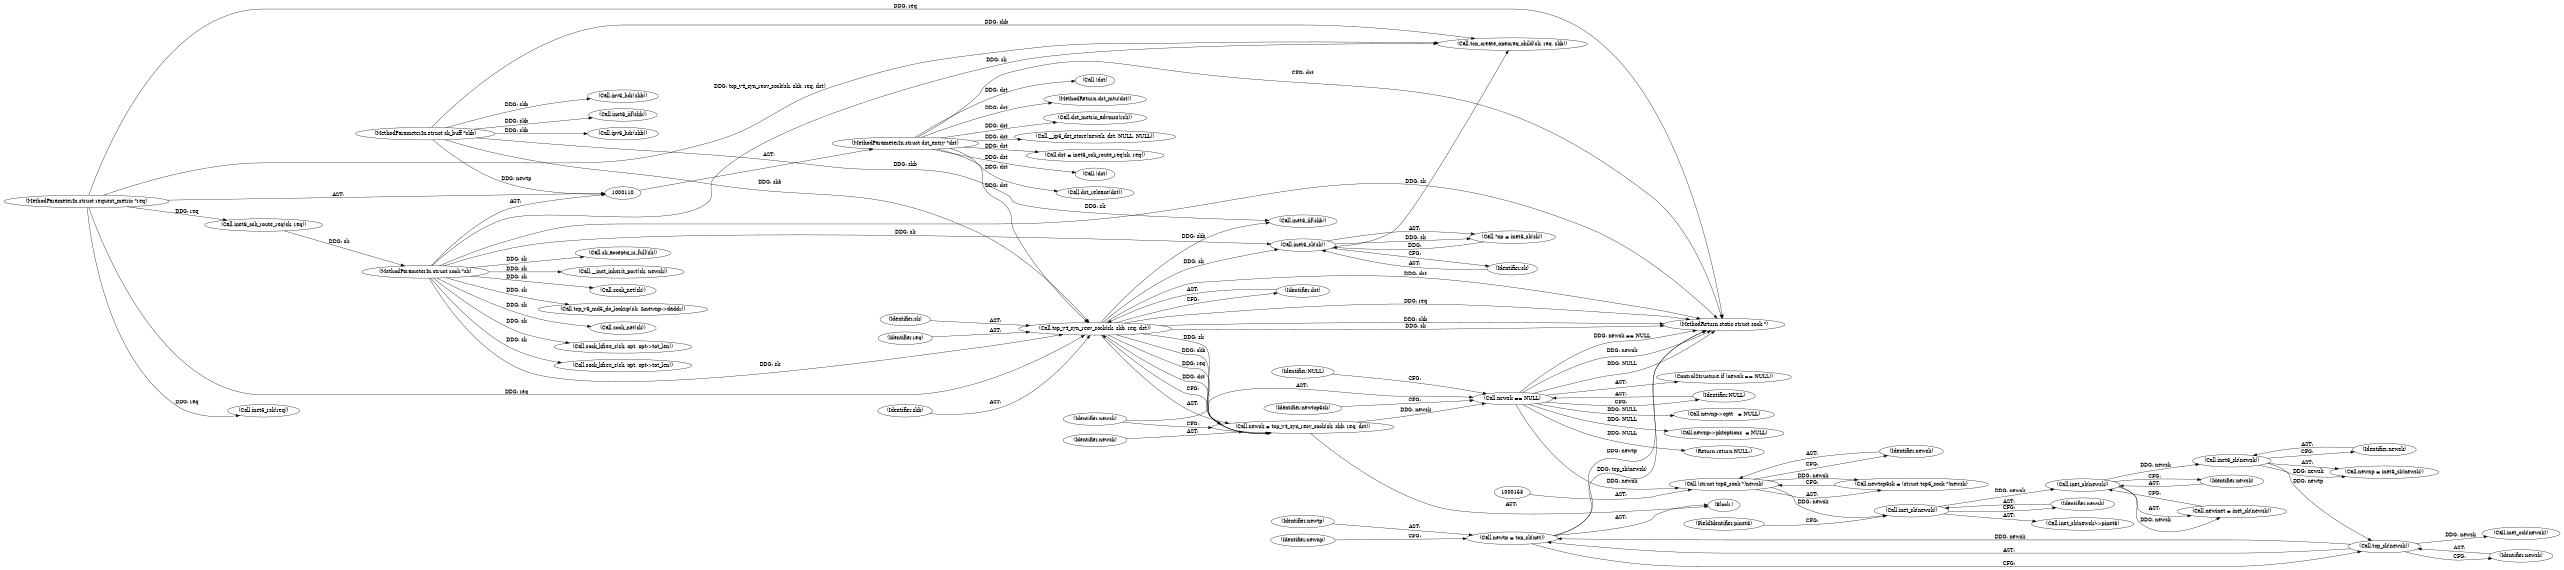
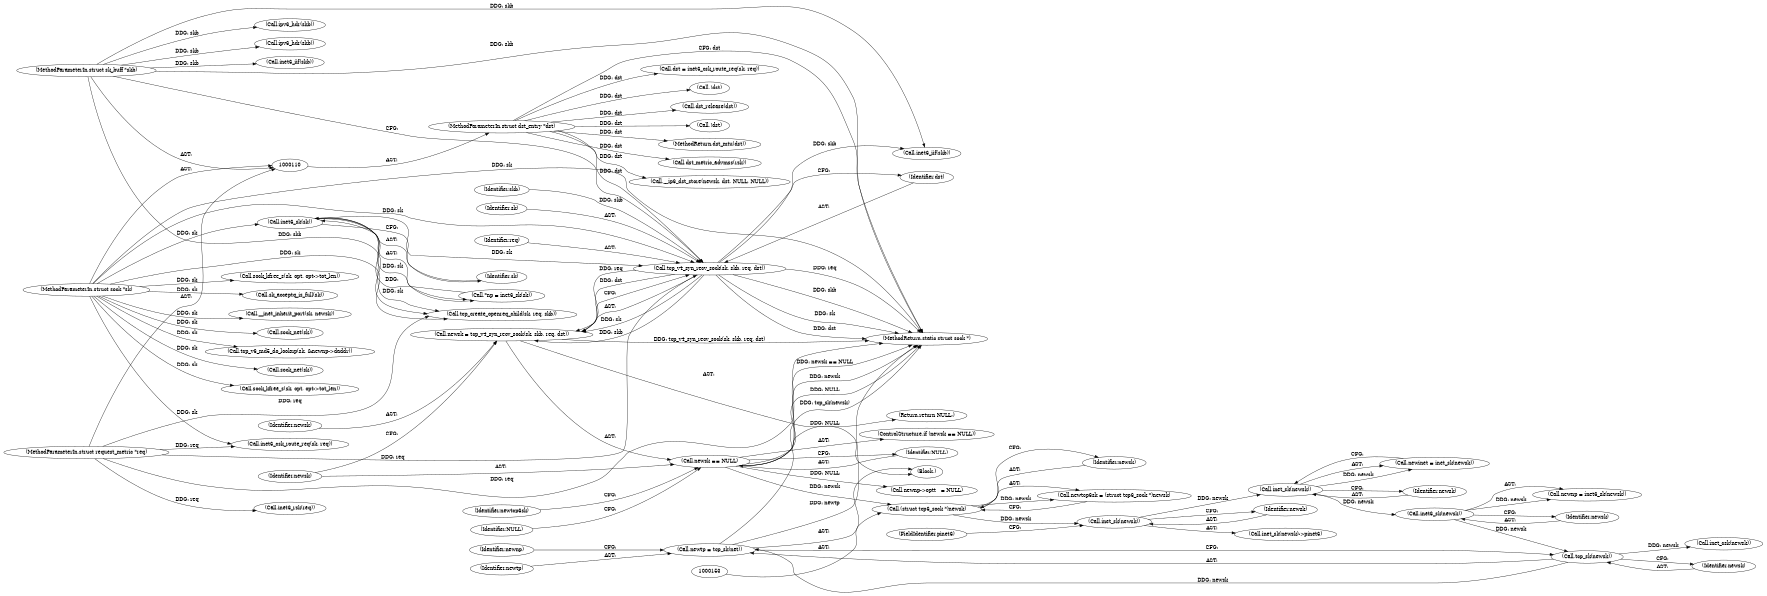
  digraph {
    rankdir=LR
    n1 [label="(Call,newtp = tcp_sk(net))"]
    n2 [label="(Call,tcp_sk(newsk))"]
    n3 [label="(MethodReturn,static struct sock *)"]
    n4 [label="(Block,)"]
    n5 [label="(Call,inet_csk(newsk))"]
    n6 [label="(Identifier,newsk)"]
    n7 [label="(Call,inet6_sk(newsk))"]
    n8 [label="(Call,newnp = inet6_sk(newsk))"]
    n9 [label="(Identifier,newsk)"]
    n10 [label="(Call,inet_sk(newsk))"]
    n11 [label="(Call,newinet = inet_sk(newsk))"]
    n12 [label="(Identifier,newsk)"]
    n13 [label="(Call,inet_sk(newsk))"]
    n14 [label="(Identifier,newsk)"]
    n15 [label="(Call,inet_sk(newsk)->pinet6)"]
    n16 [label="(Call,(struct tcp6_sock *)newsk)"]
    n17 [label="(Identifier,newsk)"]
    n18 [label="(Call,newtcp6sk = (struct tcp6_sock *)newsk)"]
    n19 [label="(Call,newsk == NULL)"]
    n20 [label="(Identifier,NULL)"]
-   n21 [label="(Call,newnp->pktoptions  = NULL)"]
    n22 [label="(ControlStructure,if (newsk == NULL))"]
    n23 [label="(Call,newnp->opt\t   = NULL)"]
    n24 [label="(Return,return NULL;)"]
    n25 [label="(Call,newsk = tcp_v4_syn_recv_sock(sk, skb, req, dst))"]
    n26 [label="(Call,tcp_v4_syn_recv_sock(sk, skb, req, dst))"]
    n27 [label="(Call,inet6_iif(skb))"]
    n28 [label="(Identifier,dst)"]
    n29 [label="(Call,inet6_sk(sk))"]
    n30 [label="(Call,*np = inet6_sk(sk))"]
    n31 [label="(Identifier,sk)"]
    n32 [label="(Call,tcp_create_openreq_child(sk, req, skb))"]
    n33 [label="(Call,sk_acceptq_is_full(sk))"]
    n34 [label="(MethodParameterIn,struct sock *sk)"]
    n35 [label="(Call,__inet_inherit_port(sk, newsk))"]
    n36 [label="(Call,sock_net(sk))"]
    n37 [label="(Call,inet6_csk_route_req(sk, req))"]
    n38 [label="(Call,tcp_v6_md5_do_lookup(sk, &newnp->daddr))"]
    n39 [label="(Call,sock_net(sk))"]
    n40 [label="(Call,sock_kfree_s(sk, opt, opt->tot_len))"]
    n41 [label="(Call,sock_kfree_s(sk, opt, opt->tot_len))"]
    1000110
    n43 [label="(MethodParameterIn,struct dst_entry *dst)"]
    n44 [label="(MethodParameterIn,struct sk_buff *skb)"]
    n45 [label="(Call,inet6_iif(skb))"]
    n46 [label="(Call,ipv6_hdr(skb))"]
    n47 [label="(Call,ipv6_hdr(skb))"]
    n48 [label="(MethodParameterIn,struct request_metric *req)"]
    n49 [label="(Call,inet6_rsk(req))"]
    n50 [label="(Call,dst = inet6_csk_route_req(sk, req))"]
    n51 [label="(Call,!dst)"]
    n52 [label="(Call,dst_release(dst))"]
    n53 [label="(Call,!dst)"]
    n54 [label="(MethodReturn,dst_mtu(dst))"]
    n55 [label="(Call,dst_metric_advmss(rsk))"]
    n56 [label="(Call,__ip6_dst_store(newsk, dst, NULL, NULL))"]
    n57 [label="(FieldIdentifier,pinet6)"]
    n58 [label="(Identifier,newnp)"]
    n59 [label="(Identifier,req)"]
    n60 [label="(Identifier,newtcp6sk)"]
    n61 [label="(Identifier,skb)"]
    n62 [label="(Identifier,sk)"]
    n63 [label="(Identifier,NULL)"]
    n64 [label="(Identifier,newsk)"]
    n65 [label="(Identifier,newtp)"]
    n66 [label="(Identifier,newsk)"]
    1000153
    n1 -> n2 [label="CFG: "]
    n1 -> n3 [label="DDG: newtp"]
    n1 -> n3 [label="DDG: tcp_sk(newsk)"]
    n1 -> n4 [label="AST: "]
    n2 -> n1 [label="AST: "]
    n2 -> n1 [label="DDG: newsk"]
    n2 -> n5 [label="DDG: newsk"]
    n2 -> n6 [label="CFG: "]
    n6 -> n2 [label="AST: "]
-   n7 -> n2 [label="DDG: newtp"]
+   n7 -> n2 [label="DDG: newsk"]
    n7 -> n8 [label="AST: "]
    n7 -> n8 [label="DDG: newsk"]
    n7 -> n9 [label="CFG: "]
    n9 -> n7 [label="AST: "]
    n10 -> n7 [label="DDG: newsk"]
    n10 -> n11 [label="AST: "]
    n10 -> n11 [label="DDG: newsk"]
    n10 -> n12 [label="CFG: "]
    n11 -> n10 [label="CFG: "]
    n12 -> n10 [label="AST: "]
    n13 -> n10 [label="DDG: newsk"]
    n13 -> n14 [label="CFG: "]
    n13 -> n15 [label="AST: "]
    n14 -> n13 [label="AST: "]
    n16 -> n13 [label="DDG: newsk"]
    n16 -> n17 [label="CFG: "]
    n16 -> n18 [label="AST: "]
    n16 -> n18 [label="DDG: newsk"]
    n17 -> n16 [label="AST: "]
    n18 -> n16 [label="CFG: "]
    n19 -> n3 [label="DDG: newsk == NULL"]
    n19 -> n3 [label="DDG: newsk"]
    n19 -> n3 [label="DDG: NULL"]
    n19 -> n16 [label="DDG: newsk"]
    n19 -> n20 [label="CFG: "]
-   n19 -> n21 [label="DDG: NULL"]
    n19 -> n22 [label="AST: "]
    n19 -> n23 [label="DDG: NULL"]
    n19 -> n24 [label="DDG: NULL"]
    n20 -> n19 [label="AST: "]
+   n25 -> n3 [label="DDG: tcp_v4_syn_recv_sock(sk, skb, req, dst)"]
    n25 -> n4 [label="AST: "]
-   n25 -> n19 [label="DDG: newsk"]
+   n25 -> n19 [label="AST: "]
    n25 -> n26 [label="CFG: "]
    n26 -> n3 [label="DDG: req"]
    n26 -> n3 [label="DDG: skb"]
    n26 -> n3 [label="DDG: sk"]
    n26 -> n3 [label="DDG: dst"]
    n26 -> n25 [label="AST: "]
    n26 -> n25 [label="DDG: sk"]
    n26 -> n25 [label="DDG: skb"]
    n26 -> n25 [label="DDG: req"]
    n26 -> n25 [label="DDG: dst"]
    n26 -> n27 [label="DDG: skb"]
    n26 -> n28 [label="CFG: "]
    n28 -> n26 [label="AST: "]
-   n26 -> n29 [label="DDG: sk"]
+   n29 -> n26 [label="DDG: sk"]
    n29 -> n30 [label="AST: "]
    n29 -> n30 [label="DDG: sk"]
    n29 -> n31 [label="CFG: "]
    n29 -> n32 [label="DDG: sk"]
    n30 -> n29 [label="DDG: "]
    n31 -> n29 [label="AST: "]
    n34 -> n3 [label="DDG: sk"]
    n34 -> n26 [label="DDG: sk"]
    n34 -> n29 [label="DDG: sk"]
    n34 -> n32 [label="DDG: sk"]
    n34 -> n33 [label="DDG: sk"]
    n34 -> n35 [label="DDG: sk"]
    n34 -> n36 [label="DDG: sk"]
-   n37 -> n34 [label="DDG: sk"]
+   n34 -> n37 [label="DDG: sk"]
    n34 -> n38 [label="DDG: sk"]
    n34 -> n39 [label="DDG: sk"]
    n34 -> n40 [label="DDG: sk"]
    n34 -> n41 [label="DDG: sk"]
    n34 -> 1000110 [label="AST: "]
    1000110 -> n43 [label="AST: "]
    n43 -> n3 [label="CFG: dst"]
    n43 -> n26 [label="DDG: dst"]
    n43 -> n50 [label="DDG: dst"]
    n43 -> n51 [label="DDG: dst"]
    n43 -> n52 [label="DDG: dst"]
    n43 -> n53 [label="DDG: dst"]
    n43 -> n54 [label="DDG: dst"]
    n43 -> n55 [label="DDG: dst"]
    n43 -> n56 [label="DDG: dst"]
-   n44 -> n26 [label="DDG: skb"]
+   n44 -> n3 [label="DDG: skb"]
+   n44 -> n26 [label="CFG: "]
    n44 -> n27 [label="DDG: skb"]
    n44 -> n32 [label="DDG: skb"]
-   n44 -> 1000110 [label="DDG: newtp"]
+   n44 -> 1000110 [label="AST: "]
    n44 -> n45 [label="DDG: skb"]
    n44 -> n46 [label="DDG: skb"]
    n44 -> n47 [label="DDG: skb"]
    n48 -> n3 [label="DDG: req"]
    n48 -> n26 [label="DDG: req"]
-   n48 -> n32 [label="DDG: tcp_v4_syn_recv_sock(sk, skb, req, dst)"]
+   n48 -> n32 [label="DDG: req"]
    n48 -> n37 [label="DDG: req"]
    n48 -> 1000110 [label="AST: "]
    n48 -> n49 [label="DDG: req"]
    n57 -> n13 [label="CFG: "]
    n58 -> n1 [label="CFG: "]
    n59 -> n26 [label="AST: "]
    n60 -> n19 [label="CFG: "]
-   n61 -> n26 [label="AST: "]
+   n61 -> n26 [label="DDG: skb"]
    n62 -> n26 [label="AST: "]
    n63 -> n19 [label="CFG: "]
    n64 -> n19 [label="AST: "]
    n64 -> n25 [label="CFG: "]
    n65 -> n1 [label="AST: "]
    n66 -> n25 [label="AST: "]
    1000153 -> n16 [label="AST: "]
  }
